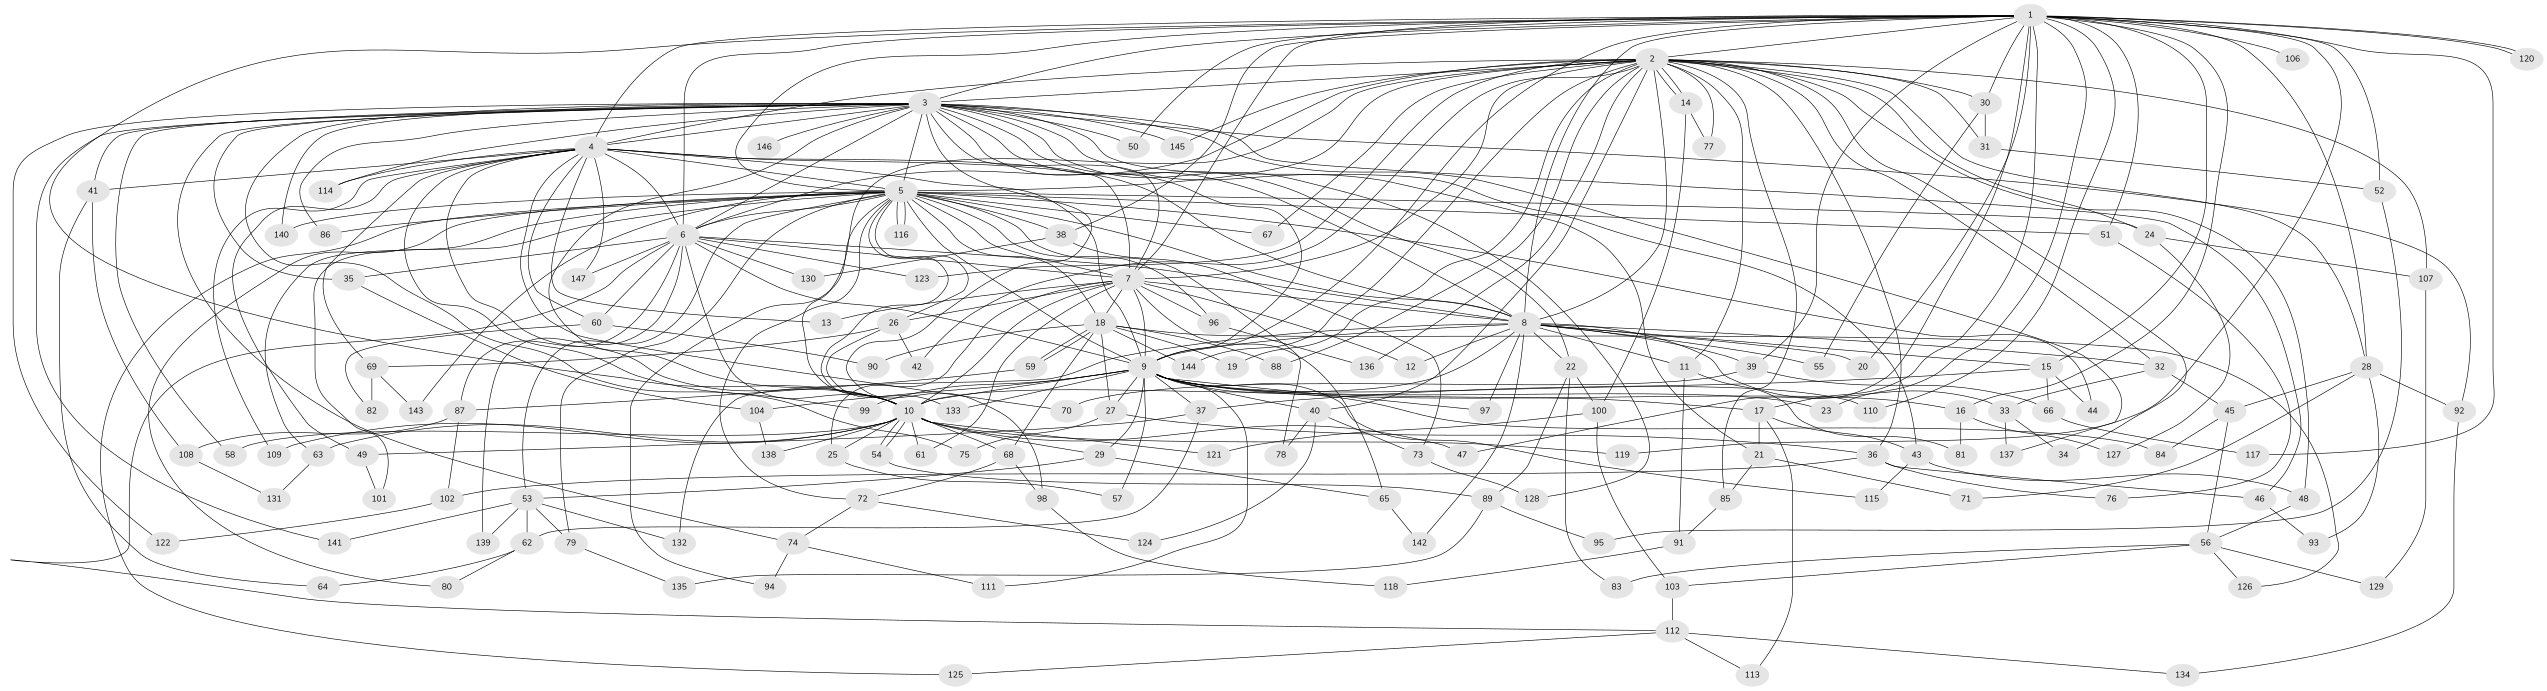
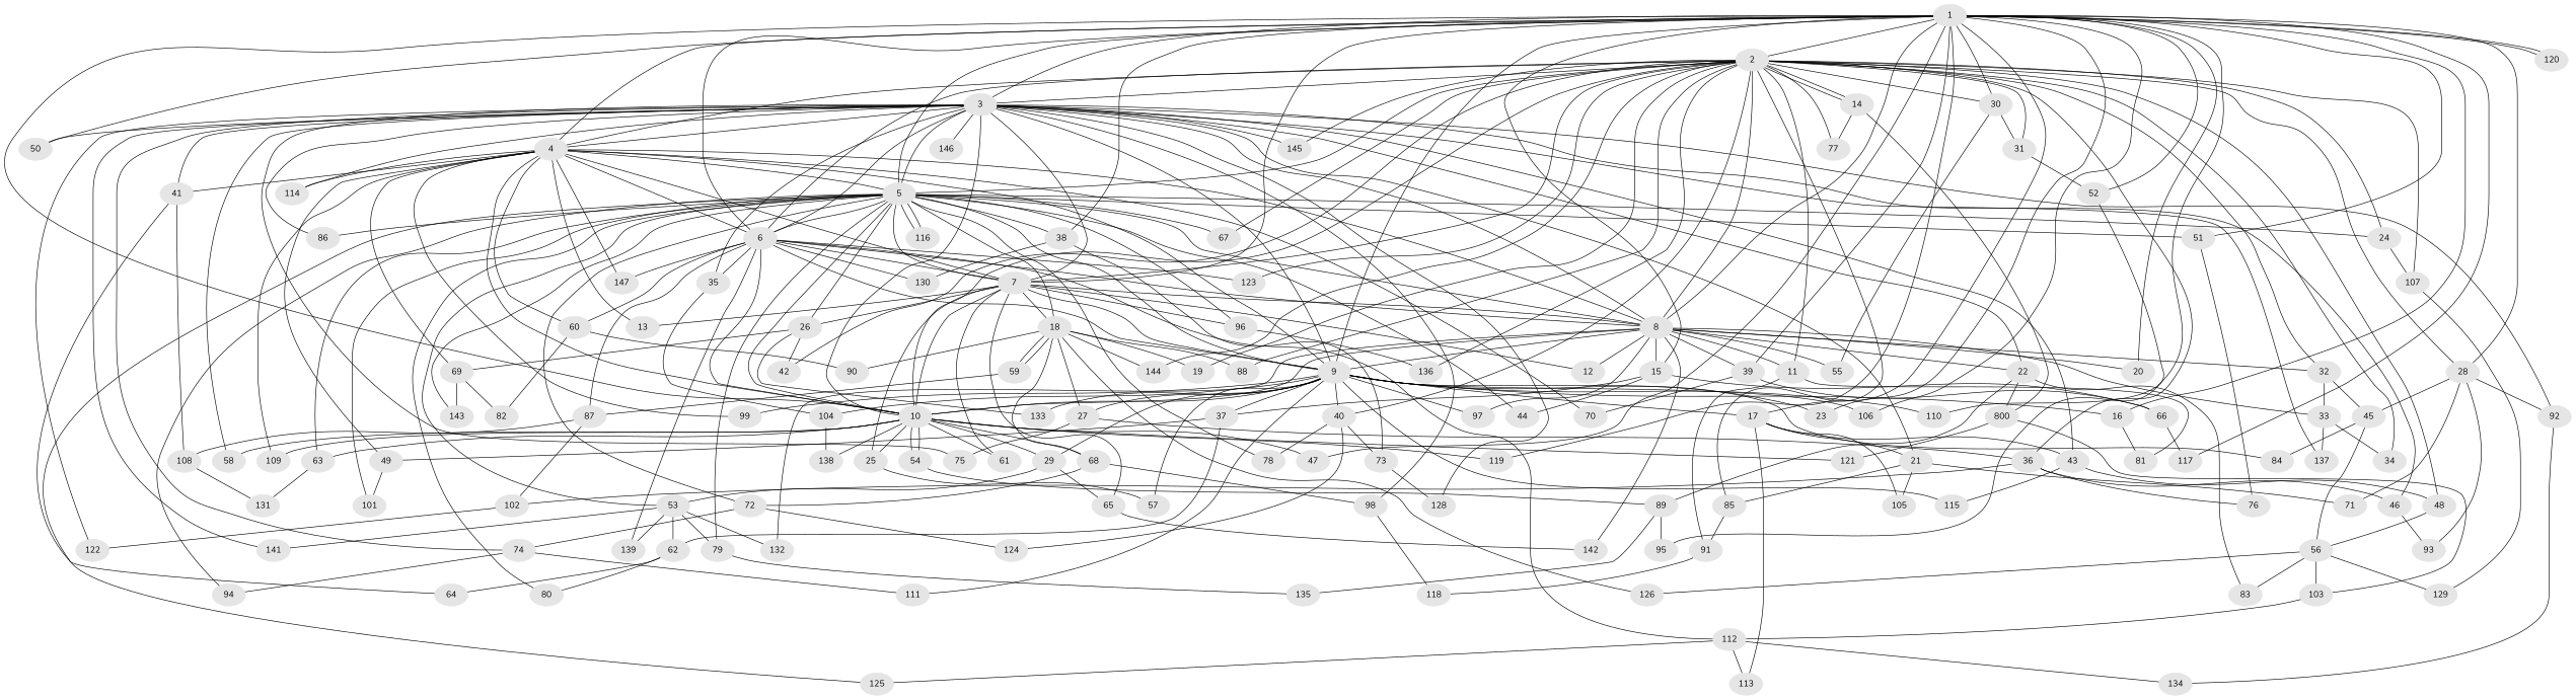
  graph {
    fontname=Nunito
    node [color=gray90 fontname=Nunito style=filled]
    edge [fontname=Nunito]
    1
    2
    3
    4
    5
    6
    7
    8
    9
    10
    15
    16
    17
    20
    23
    28
    30
    38
    39
    47
    50
    51
    52
    106
    110
    117
    119
    120
    11
    14
    19
    24
    31
    32
    34
    36
    40
    42
    48
    67
    77
    85
    88
    107
    123
    136
    144
    145
    146
    21
    22
    35
    41
    43
    46
    58
    74
    75
    86
    92
    98
    114
    122
    128
    137
-   140
    141
    13
    49
    60
    69
    70
    99
    109
    147
    18
    26
    44
    53
    63
    72
    78
    79
    80
    94
    96
    101
    116
    125
    143
    87
    112
    130
    139
    12
    25
    61
    65
    33
    55
    97
    132
    142
    27
    29
    37
    57
    84
    104
    111
    115
    133
    54
    68
    121
    138
    66
    81
-   127
+   105
    113
    71
    45
    93
    73
    76
    95
    91
-   100
+   100 [label=800]
    102
    124
    56
    129
    83
    89
    64
    108
    134
    118
    90
    82
    59
    126
    62
    131
    135
    103
    1 -- 2
    1 -- 3
    1 -- 4
    1 -- 5
    1 -- 6
    1 -- 7
    1 -- 8
    1 -- 9
    1 -- 10
    1 -- 15
    1 -- 16
    1 -- 17
    1 -- 20
    1 -- 23
    1 -- 28
    1 -- 30
    1 -- 38
    1 -- 39
    1 -- 47
    1 -- 50
    1 -- 51
    1 -- 52
    1 -- 106
    1 -- 110
    1 -- 117
    1 -- 119
    1 -- 120
    1 -- 120
    2 -- 3
    2 -- 4
    2 -- 5
    2 -- 6
    2 -- 7
    2 -- 8
    2 -- 10
    2 -- 28
    2 -- 30
    2 -- 11
    2 -- 14
    2 -- 14
    2 -- 19
    2 -- 24
    2 -- 31
    2 -- 32
    2 -- 34
    2 -- 36
    2 -- 40
    2 -- 42
    2 -- 48
    2 -- 67
    2 -- 77
    2 -- 85
    2 -- 88
    2 -- 107
    2 -- 123
    2 -- 136
    2 -- 144
    2 -- 145
    3 -- 4
    3 -- 5
    3 -- 6
    3 -- 7
    3 -- 8
    3 -- 9
    3 -- 10
    3 -- 50
    3 -- 145
    3 -- 146
    3 -- 21
    3 -- 22
    3 -- 35
    3 -- 41
    3 -- 43
    3 -- 46
    3 -- 58
    3 -- 74
    3 -- 75
    3 -- 86
    3 -- 92
    3 -- 98
    3 -- 114
    3 -- 122
    3 -- 128
    3 -- 137
-   3 -- 140
    3 -- 141
    4 -- 5
    4 -- 6
    4 -- 7
    4 -- 8
    4 -- 9
    4 -- 10
    4 -- 41
    4 -- 114
    4 -- 13
    4 -- 49
    4 -- 60
    4 -- 69
    4 -- 70
    4 -- 99
    4 -- 109
    4 -- 147
    5 -- 6
    5 -- 7
    5 -- 8
    5 -- 9
    5 -- 10
    5 -- 38
    5 -- 51
    5 -- 24
    5 -- 67
    5 -- 86
-   5 -- 140
    5 -- 18
    5 -- 26
    5 -- 44
    5 -- 53
    5 -- 63
    5 -- 72
    5 -- 78
    5 -- 79
    5 -- 80
    5 -- 94
    5 -- 96
    5 -- 101
    5 -- 116
    5 -- 116
    5 -- 125
    5 -- 143
    6 -- 7
    6 -- 8
    6 -- 9
    6 -- 10
    6 -- 123
    6 -- 35
    6 -- 60
    6 -- 147
    6 -- 87
    6 -- 112
    6 -- 130
    6 -- 139
    7 -- 8
    7 -- 9
    7 -- 10
    7 -- 13
    7 -- 18
    7 -- 26
    7 -- 96
    7 -- 12
    7 -- 25
    7 -- 61
    7 -- 65
    8 -- 9
    8 -- 10
    8 -- 15
    8 -- 20
    8 -- 39
    8 -- 11
    8 -- 32
    8 -- 22
    8 -- 12
    8 -- 33
    8 -- 55
    8 -- 97
    8 -- 132
    8 -- 142
    9 -- 10
    9 -- 16
    9 -- 17
    9 -- 23
+   9 -- 106
    9 -- 110
    9 -- 40
    9 -- 99
    9 -- 97
    9 -- 27
    9 -- 29
    9 -- 37
    9 -- 57
    9 -- 84
    9 -- 104
    9 -- 111
    9 -- 115
    9 -- 133
    10 -- 47
    10 -- 119
    10 -- 58
    10 -- 109
    10 -- 63
    10 -- 25
    10 -- 61
    10 -- 29
    10 -- 54
    10 -- 54
    10 -- 68
    10 -- 121
    10 -- 138
    15 -- 44
    15 -- 37
    15 -- 66
    16 -- 81
-   16 -- 127
    17 -- 21
    17 -- 43
+   17 -- 105
    17 -- 113
    28 -- 92
    28 -- 71
    28 -- 45
    28 -- 93
    30 -- 31
    30 -- 55
    38 -- 130
    38 -- 73
    39 -- 70
    39 -- 66
    51 -- 76
    52 -- 95
    11 -- 81
    11 -- 91
    14 -- 77
    14 -- 100
    24 -- 107
-   24 -- 127
    31 -- 52
    32 -- 33
    32 -- 45
    36 -- 46
    36 -- 76
    36 -- 102
    40 -- 78
    40 -- 73
    40 -- 124
    48 -- 56
    85 -- 91
    107 -- 129
    21 -- 85
+   21 -- 105
    21 -- 71
    22 -- 100
    22 -- 83
    22 -- 89
    35 -- 104
    41 -- 64
    41 -- 108
    43 -- 48
    43 -- 115
    46 -- 93
    74 -- 94
    74 -- 111
    92 -- 134
    98 -- 118
    49 -- 101
    60 -- 90
    60 -- 82
    69 -- 143
    69 -- 82
    18 -- 19
    18 -- 88
    18 -- 144
    18 -- 27
    18 -- 68
    18 -- 90
    18 -- 59
    18 -- 59
    18 -- 126
    26 -- 42
    26 -- 69
    26 -- 133
    53 -- 141
    53 -- 79
    53 -- 139
    53 -- 132
    53 -- 62
    63 -- 131
    72 -- 74
    72 -- 124
    79 -- 135
    96 -- 136
    87 -- 102
    87 -- 108
    112 -- 125
    112 -- 113
    112 -- 134
    25 -- 57
    65 -- 142
    33 -- 34
    33 -- 137
    27 -- 36
    27 -- 75
    29 -- 53
    29 -- 65
    37 -- 49
    37 -- 62
    104 -- 138
    54 -- 89
    68 -- 98
    68 -- 72
    66 -- 117
    45 -- 84
    45 -- 56
    73 -- 128
    91 -- 118
    100 -- 121
    100 -- 103
    102 -- 122
    56 -- 129
    56 -- 83
    56 -- 126
    56 -- 103
    89 -- 95
    89 -- 135
    108 -- 131
    59 -- 87
    62 -- 80
    62 -- 64
    103 -- 112
  }
